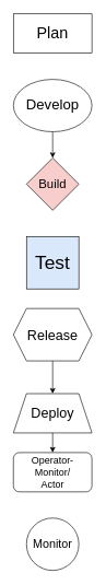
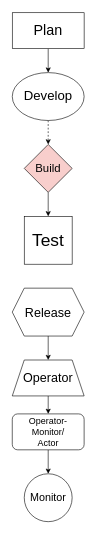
  <mxCell id="0" />
  <mxCell id="1" parent="0" />
- <mxCell id="2" style="edgeStyle=orthogonalEdgeStyle;rounded=0;orthogonalLoop=1;jettySize=auto;html=1;exitX=0.5;exitY=1;exitDx=0;exitDy=0;entryX=0.5;entryY=0;entryDx=0;entryDy=0;" edge="1" parent="1" source="3" target="6"><mxGeometry relative="1" as="geometry" /></mxCell>
+ <mxCell id="2" style="edgeStyle=orthogonalEdgeStyle;rounded=0;orthogonalLoop=1;jettySize=auto;html=1;exitX=0.5;exitY=1;exitDx=0;exitDy=0;entryX=0.5;entryY=0;entryDx=0;entryDy=0;dashed=1;" edge="1" parent="1" source="3" target="6"><mxGeometry relative="1" as="geometry" /></mxCell>
  <mxCell id="3" value="&lt;font style=&quot;font-size: 22px;&quot;&gt;Develop&lt;/font&gt;" style="ellipse;whiteSpace=wrap;html=1;" vertex="1" parent="1"><mxGeometry x="20" y="120" width="120" height="80" as="geometry" /></mxCell>
- <mxCell id="4" value="&lt;font style=&quot;font-size: 29px;&quot;&gt;Test&lt;/font&gt;" style="whiteSpace=wrap;html=1;aspect=fixed;fillColor=#dae8fc;" vertex="1" parent="1"><mxGeometry x="40" y="360" width="80" height="80" as="geometry" /></mxCell>
+ <mxCell id="4" value="&lt;font style=&quot;font-size: 29px;&quot;&gt;Test&lt;/font&gt;" style="whiteSpace=wrap;html=1;aspect=fixed;" vertex="1" parent="1"><mxGeometry x="40" y="360" width="80" height="80" as="geometry" /></mxCell>
+ <mxCell id="5" style="edgeStyle=orthogonalEdgeStyle;rounded=0;orthogonalLoop=1;jettySize=auto;html=1;exitX=0.5;exitY=1;exitDx=0;exitDy=0;entryX=0.5;entryY=0;entryDx=0;entryDy=0;" edge="1" parent="1" source="6" target="4"><mxGeometry relative="1" as="geometry" /></mxCell>
  <mxCell id="6" value="&lt;font style=&quot;font-size: 19px;&quot;&gt;Build&lt;/font&gt;" style="rhombus;whiteSpace=wrap;html=1;fillColor=#f8cecc;" vertex="1" parent="1"><mxGeometry x="40" y="240" width="80" height="80" as="geometry" /></mxCell>
  <mxCell id="7" style="edgeStyle=orthogonalEdgeStyle;rounded=0;orthogonalLoop=1;jettySize=auto;html=1;exitX=0.5;exitY=1;exitDx=0;exitDy=0;entryX=0.5;entryY=0;entryDx=0;entryDy=0;" edge="1" parent="1" source="8" target="10"><mxGeometry relative="1" as="geometry" /></mxCell>
- <mxCell id="8" value="&lt;font style=&quot;font-size: 21px;&quot;&gt;Release&lt;/font&gt;" style="shape=hexagon;perimeter=hexagonPerimeter2;whiteSpace=wrap;html=1;fixedSize=1;" vertex="1" parent="1"><mxGeometry x="20" y="470" width="120" height="80" as="geometry" /></mxCell>
+ <mxCell id="8" value="&lt;font style=&quot;font-size: 21px;&quot;&gt;Release&lt;/font&gt;" style="shape=hexagon;perimeter=hexagonPerimeter2;whiteSpace=wrap;html=1;fixedSize=1;" vertex="1" parent="1"><mxGeometry x="20" y="480" width="120" height="80" as="geometry" /></mxCell>
  <mxCell id="9" style="edgeStyle=orthogonalEdgeStyle;rounded=0;orthogonalLoop=1;jettySize=auto;html=1;exitX=0.5;exitY=1;exitDx=0;exitDy=0;entryX=0.5;entryY=0;entryDx=0;entryDy=0;" edge="1" parent="1" source="10" target="12"><mxGeometry relative="1" as="geometry" /></mxCell>
- <mxCell id="10" value="&lt;font style=&quot;font-size: 21px;&quot;&gt;Deploy&lt;/font&gt;" style="shape=trapezoid;perimeter=trapezoidPerimeter;whiteSpace=wrap;html=1;fixedSize=1;" vertex="1" parent="1"><mxGeometry x="20" y="600" width="120" height="60" as="geometry" /></mxCell>
+ <mxCell id="10" value="&lt;font style=&quot;font-size: 21px;&quot;&gt;Operator&lt;/font&gt;" style="shape=trapezoid;perimeter=trapezoidPerimeter;whiteSpace=wrap;html=1;fixedSize=1;" vertex="1" parent="1"><mxGeometry x="20" y="600" width="120" height="60" as="geometry" /></mxCell>
+ <mxCell id="11" style="edgeStyle=orthogonalEdgeStyle;rounded=0;orthogonalLoop=1;jettySize=auto;html=1;exitX=0.5;exitY=1;exitDx=0;exitDy=0;entryX=0.5;entryY=0;entryDx=0;entryDy=0;" edge="1" parent="1" source="12" target="13"><mxGeometry relative="1" as="geometry" /></mxCell>
  <mxCell id="12" value="&lt;font style=&quot;font-size: 15px;&quot;&gt;Operator-Monitor/&lt;/font&gt;&lt;div&gt;&lt;font style=&quot;font-size: 15px;&quot;&gt;Actor&lt;/font&gt;&lt;/div&gt;" style="rounded=1;whiteSpace=wrap;html=1;" vertex="1" parent="1"><mxGeometry x="20" y="690" width="120" height="60" as="geometry" /></mxCell>
  <mxCell id="13" value="&lt;font style=&quot;font-size: 18px;&quot;&gt;Monitor&lt;/font&gt;" style="ellipse;whiteSpace=wrap;html=1;aspect=fixed;" vertex="1" parent="1"><mxGeometry x="40" y="790" width="80" height="80" as="geometry" /></mxCell>
+ <mxCell id="14" style="edgeStyle=orthogonalEdgeStyle;rounded=0;orthogonalLoop=1;jettySize=auto;html=1;entryX=0.5;entryY=0;entryDx=0;entryDy=0;" edge="1" parent="1" source="15" target="3"><mxGeometry relative="1" as="geometry" /></mxCell>
  <mxCell id="15" value="&lt;font style=&quot;font-size: 24px;&quot;&gt;Plan&lt;/font&gt;" style="rounded=0;whiteSpace=wrap;html=1;" vertex="1" parent="1"><mxGeometry x="20" y="20" width="120" height="60" as="geometry" /></mxCell>
